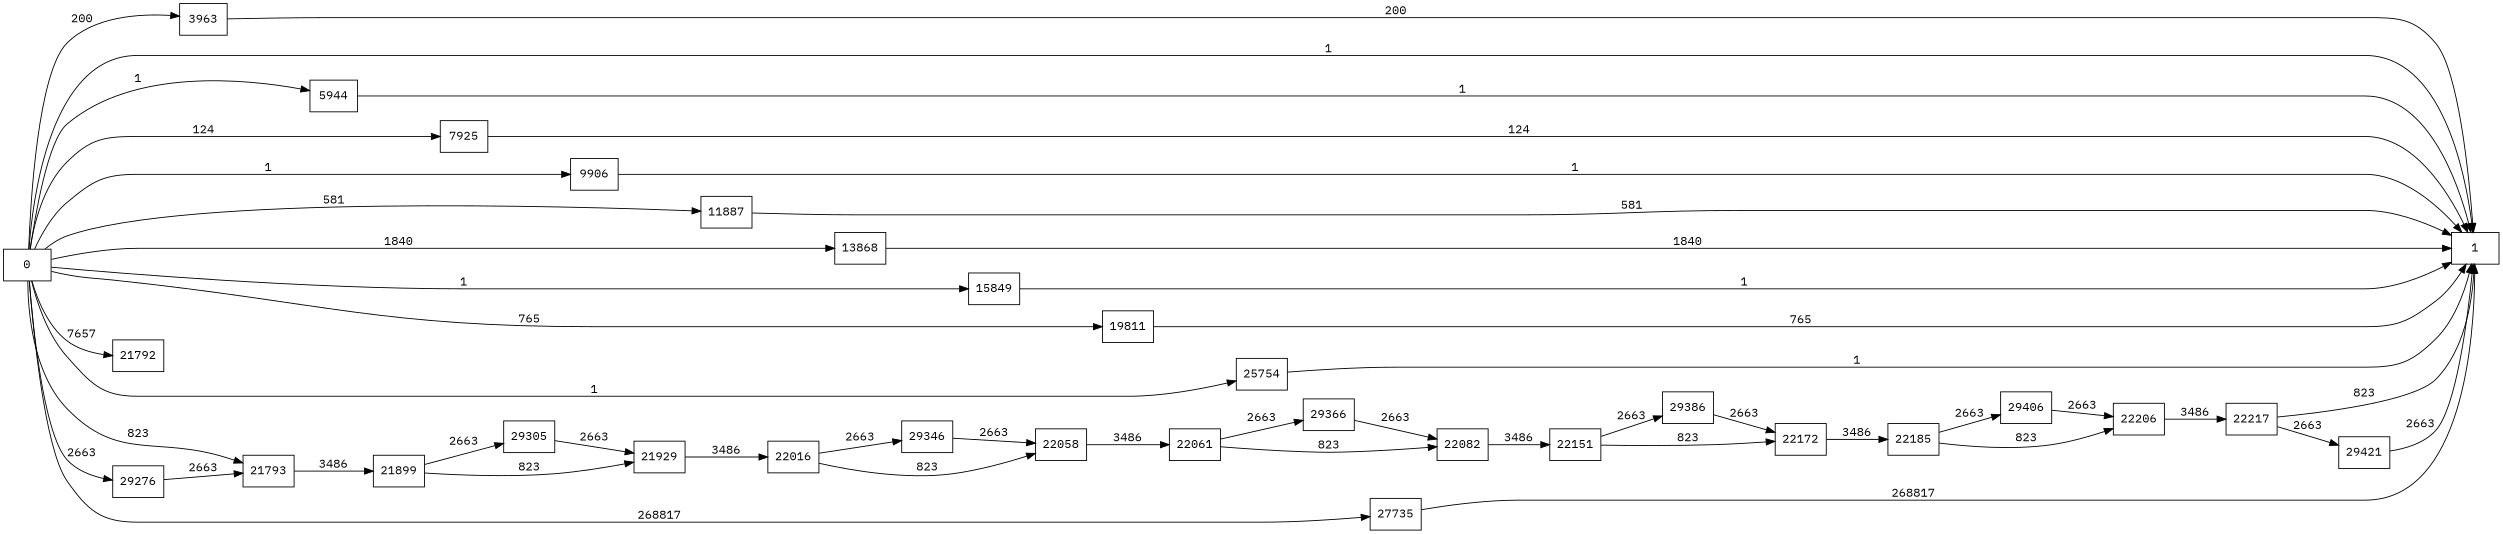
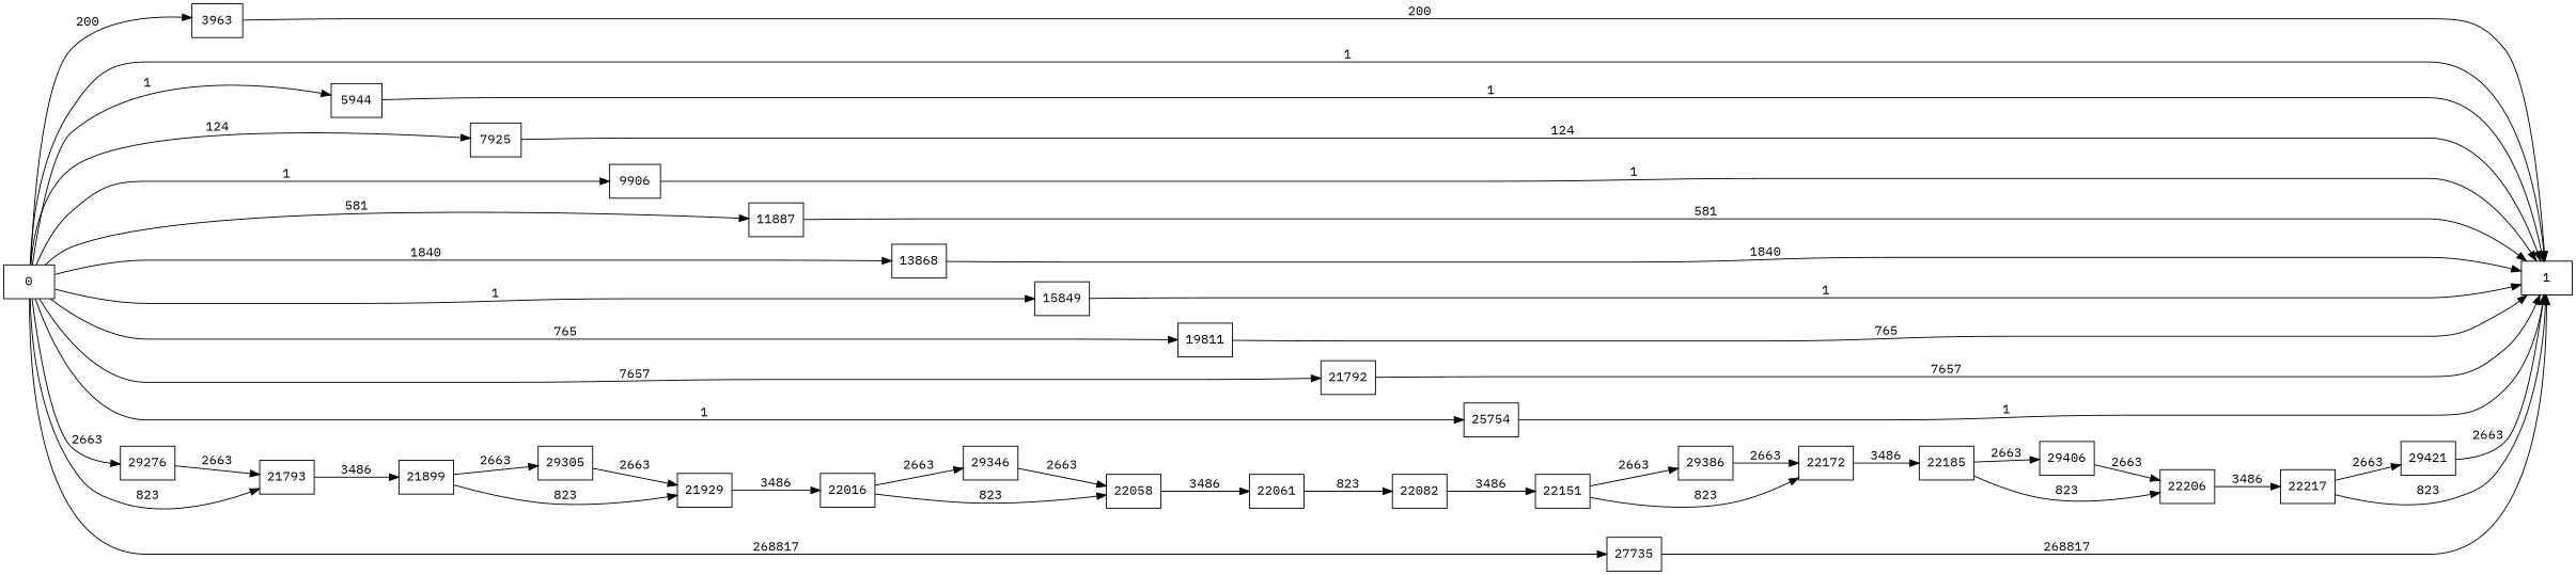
  digraph {
    fontname="IBM Plex Mono"
    rankdir=LR
    node [fontname="IBM Plex Mono" shape=rectangle]
    edge [fontname="IBM Plex Mono"]
    3963
    1
    5944
    7925
    9906
    11887
    13868
    15849
    19811
    21792
    21793
    21899
    21929
    29305
    22016
    22058
    29346
    22061
    22082
-   29366
    22151
    22172
    29386
    22185
    22206
    29406
    22217
    29421
    25754
    27735
    29276
    0
    3963 -> 1 [label=200]
    5944 -> 1 [label=1]
    7925 -> 1 [label=124]
    9906 -> 1 [label=1]
    11887 -> 1 [label=581]
    13868 -> 1 [label=1840]
    15849 -> 1 [label=1]
    19811 -> 1 [label=765]
+   21792 -> 1 [label=7657]
    21793 -> 21899 [label=3486]
    21899 -> 21929 [label=823]
    21899 -> 29305 [label=2663]
    21929 -> 22016 [label=3486]
    29305 -> 21929 [label=2663]
    22016 -> 22058 [label=823]
    22016 -> 29346 [label=2663]
    22058 -> 22061 [label=3486]
    29346 -> 22058 [label=2663]
    22061 -> 22082 [label=823]
-   22061 -> 29366 [label=2663]
    22082 -> 22151 [label=3486]
-   29366 -> 22082 [label=2663]
    22151 -> 22172 [label=823]
    22151 -> 29386 [label=2663]
    22172 -> 22185 [label=3486]
    29386 -> 22172 [label=2663]
    22185 -> 22206 [label=823]
    22185 -> 29406 [label=2663]
    22206 -> 22217 [label=3486]
    29406 -> 22206 [label=2663]
    22217 -> 1 [label=823]
    22217 -> 29421 [label=2663]
    29421 -> 1 [label=2663]
    25754 -> 1 [label=1]
    27735 -> 1 [label=268817]
    29276 -> 21793 [label=2663]
    0 -> 3963 [label=200]
    0 -> 1 [label=1]
    0 -> 5944 [label=1]
    0 -> 7925 [label=124]
    0 -> 9906 [label=1]
    0 -> 11887 [label=581]
    0 -> 13868 [label=1840]
    0 -> 15849 [label=1]
    0 -> 19811 [label=765]
    0 -> 21792 [label=7657]
    0 -> 21793 [label=823]
    0 -> 25754 [label=1]
    0 -> 27735 [label=268817]
    0 -> 29276 [label=2663]
  }
